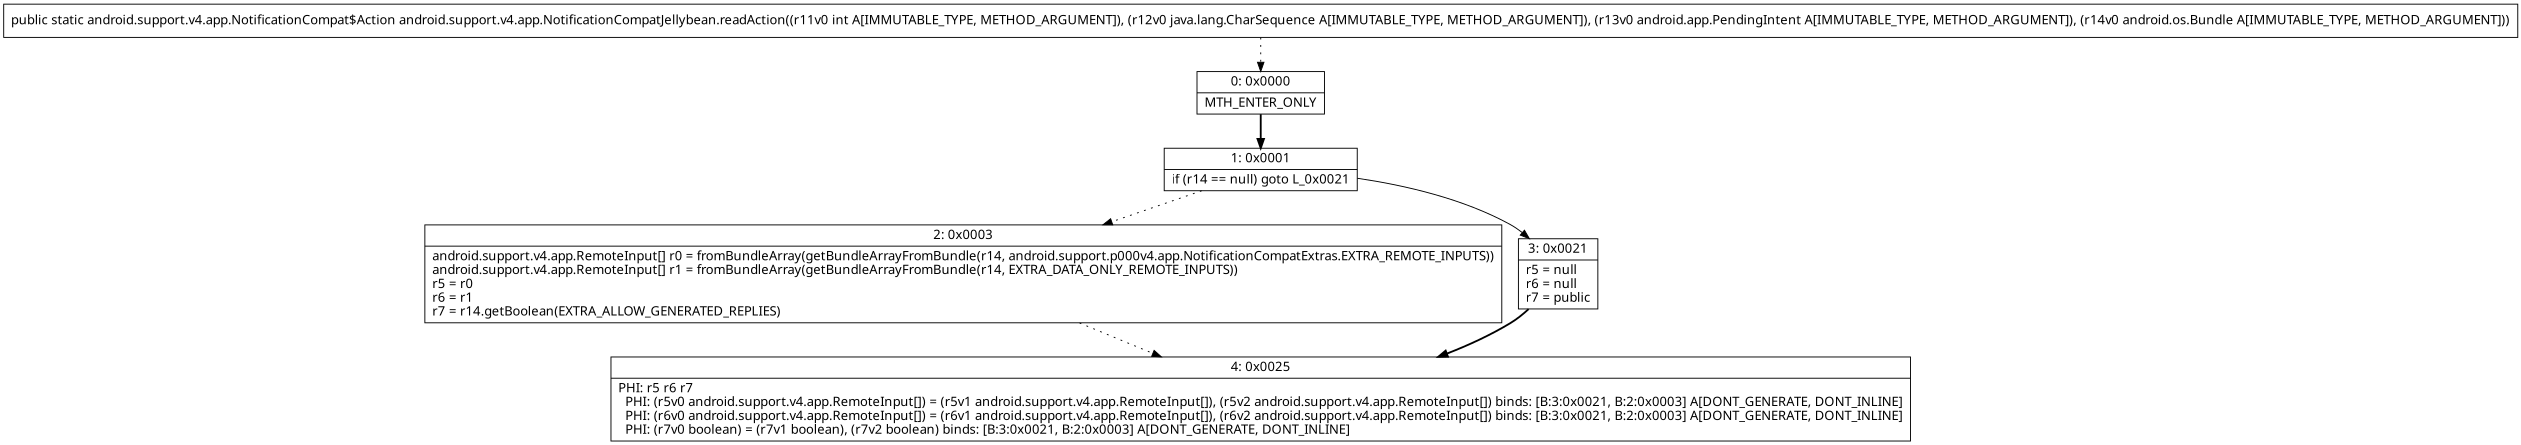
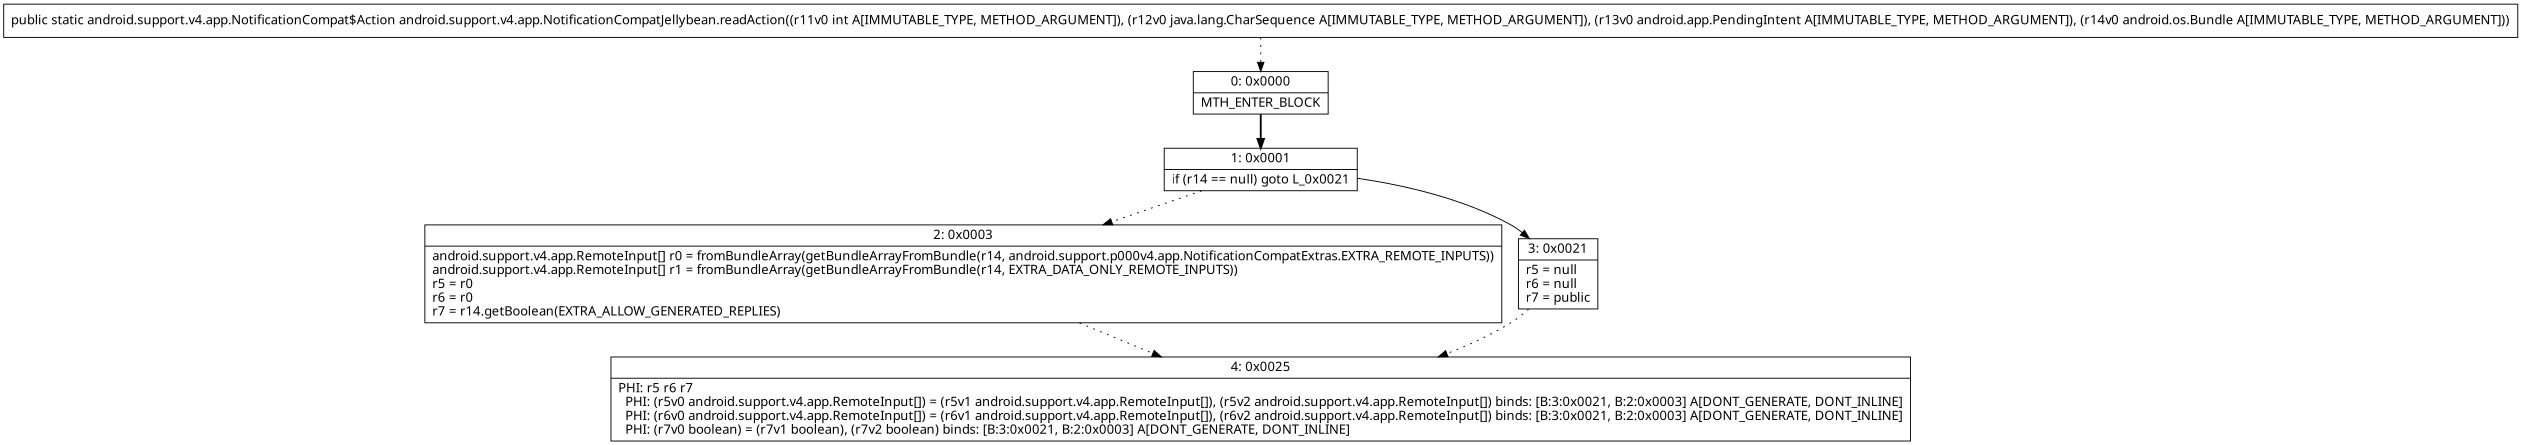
  digraph {
    fontname="Noto Sans"
    node [fontname="Noto Sans" shape=record]
    edge [fontname="Noto Sans" style=dotted]
-   n1 [label="{0\:\ 0x0000|MTH_ENTER_ONLY\l}"]
+   n1 [label="{0\:\ 0x0000|MTH_ENTER_BLOCK\l}"]
    n2 [label="{1\:\ 0x0001|if (r14 == null) goto L_0x0021\l}"]
-   n3 [label="{2\:\ 0x0003|android.support.v4.app.RemoteInput[] r0 = fromBundleArray(getBundleArrayFromBundle(r14, android.support.p000v4.app.NotificationCompatExtras.EXTRA_REMOTE_INPUTS))\landroid.support.v4.app.RemoteInput[] r1 = fromBundleArray(getBundleArrayFromBundle(r14, EXTRA_DATA_ONLY_REMOTE_INPUTS))\lr5 = r0\lr6 = r1\lr7 = r14.getBoolean(EXTRA_ALLOW_GENERATED_REPLIES)\l}"]
+   n3 [label="{2\:\ 0x0003|android.support.v4.app.RemoteInput[] r0 = fromBundleArray(getBundleArrayFromBundle(r14, android.support.p000v4.app.NotificationCompatExtras.EXTRA_REMOTE_INPUTS))\landroid.support.v4.app.RemoteInput[] r1 = fromBundleArray(getBundleArrayFromBundle(r14, EXTRA_DATA_ONLY_REMOTE_INPUTS))\lr5 = r0\lr6 = r0\lr7 = r14.getBoolean(EXTRA_ALLOW_GENERATED_REPLIES)\l}"]
    n4 [label="{3\:\ 0x0021|r5 = null\lr6 = null\lr7 = public\l}"]
    n5 [label="{4\:\ 0x0025|PHI: r5 r6 r7 \l  PHI: (r5v0 android.support.v4.app.RemoteInput[]) = (r5v1 android.support.v4.app.RemoteInput[]), (r5v2 android.support.v4.app.RemoteInput[]) binds: [B:3:0x0021, B:2:0x0003] A[DONT_GENERATE, DONT_INLINE]\l  PHI: (r6v0 android.support.v4.app.RemoteInput[]) = (r6v1 android.support.v4.app.RemoteInput[]), (r6v2 android.support.v4.app.RemoteInput[]) binds: [B:3:0x0021, B:2:0x0003] A[DONT_GENERATE, DONT_INLINE]\l  PHI: (r7v0 boolean) = (r7v1 boolean), (r7v2 boolean) binds: [B:3:0x0021, B:2:0x0003] A[DONT_GENERATE, DONT_INLINE]\l}"]
    n6 [label="{public static android.support.v4.app.NotificationCompat$Action android.support.v4.app.NotificationCompatJellybean.readAction((r11v0 int A[IMMUTABLE_TYPE, METHOD_ARGUMENT]), (r12v0 java.lang.CharSequence A[IMMUTABLE_TYPE, METHOD_ARGUMENT]), (r13v0 android.app.PendingIntent A[IMMUTABLE_TYPE, METHOD_ARGUMENT]), (r14v0 android.os.Bundle A[IMMUTABLE_TYPE, METHOD_ARGUMENT])) }"]
    n1 -> n2 [style=bold]
    n2 -> n3
    n2 -> n4 [style=solid]
    n3 -> n5
-   n4 -> n5 [style=bold]
+   n4 -> n5
    n6 -> n1
  }
